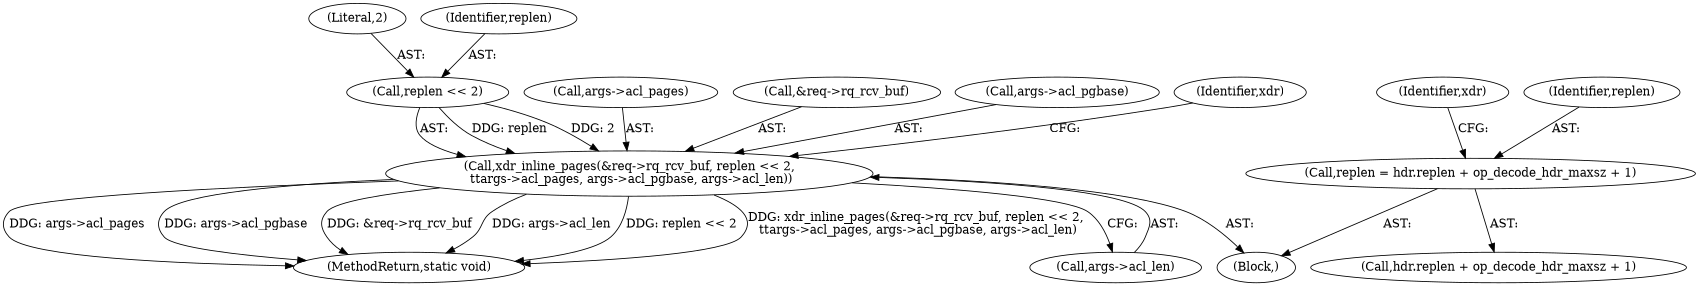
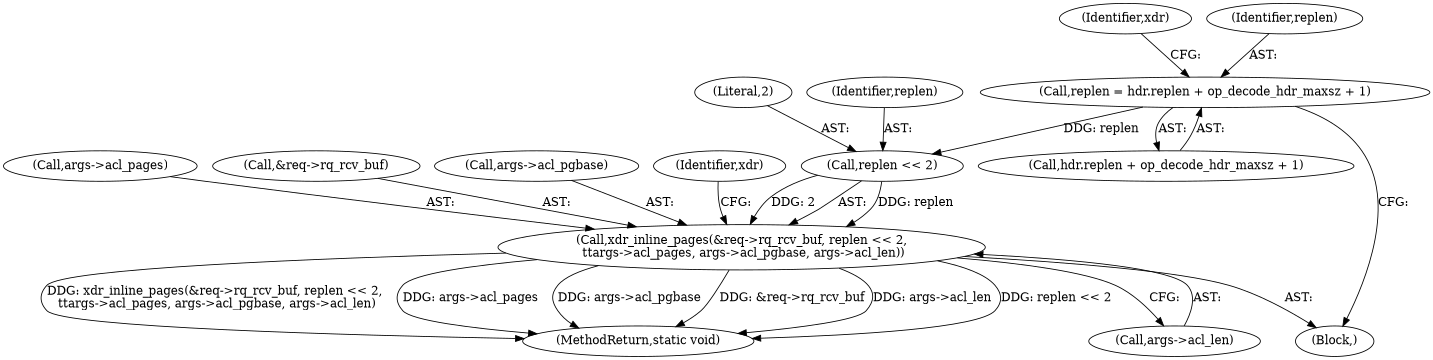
  digraph {
    n1 [label="(Call,replen = hdr.replen + op_decode_hdr_maxsz + 1)"]
    n2 [label="(Call,replen << 2)"]
    n3 [label="(Block,)"]
    n4 [label="(Call,hdr.replen + op_decode_hdr_maxsz + 1)"]
    n5 [label="(Call,xdr_inline_pages(&req->rq_rcv_buf, replen << 2,\n \t\targs->acl_pages, args->acl_pgbase, args->acl_len))"]
    n6 [label="(MethodReturn,static void)"]
    n7 [label="(Call,args->acl_len)"]
    n8 [label="(Literal,2)"]
    n9 [label="(Call,args->acl_pages)"]
    n10 [label="(Identifier,xdr)"]
    n11 [label="(Call,&req->rq_rcv_buf)"]
    n12 [label="(Call,args->acl_pgbase)"]
    n13 [label="(Identifier,xdr)"]
    n14 [label="(Identifier,replen)"]
    n15 [label="(Identifier,replen)"]
-   n1 -> n3 [label="AST: "]
+   n1 -> n2 [label="DDG: replen"]
+   n1 -> n3 [label="CFG: "]
    n1 -> n4 [label="AST: "]
    n2 -> n5 [label="AST: "]
    n2 -> n5 [label="DDG: replen"]
    n2 -> n5 [label="DDG: 2"]
+   n4 -> n1 [label="AST: "]
    n5 -> n3 [label="AST: "]
    n5 -> n6 [label="DDG: xdr_inline_pages(&req->rq_rcv_buf, replen << 2,\n \t\targs->acl_pages, args->acl_pgbase, args->acl_len)"]
    n5 -> n6 [label="DDG: args->acl_pages"]
    n5 -> n6 [label="DDG: args->acl_pgbase"]
    n5 -> n6 [label="DDG: &req->rq_rcv_buf"]
    n5 -> n6 [label="DDG: args->acl_len"]
    n5 -> n6 [label="DDG: replen << 2"]
    n5 -> n7 [label="CFG: "]
    n7 -> n5 [label="AST: "]
    n8 -> n2 [label="AST: "]
    n9 -> n5 [label="AST: "]
    n10 -> n1 [label="CFG: "]
    n11 -> n5 [label="AST: "]
    n12 -> n5 [label="AST: "]
    n13 -> n5 [label="CFG: "]
    n14 -> n2 [label="AST: "]
    n15 -> n1 [label="AST: "]
  }
